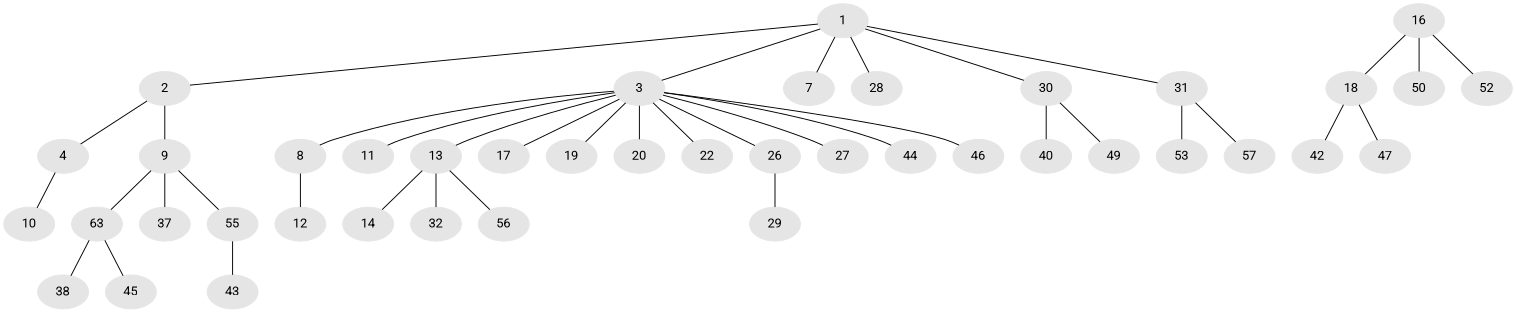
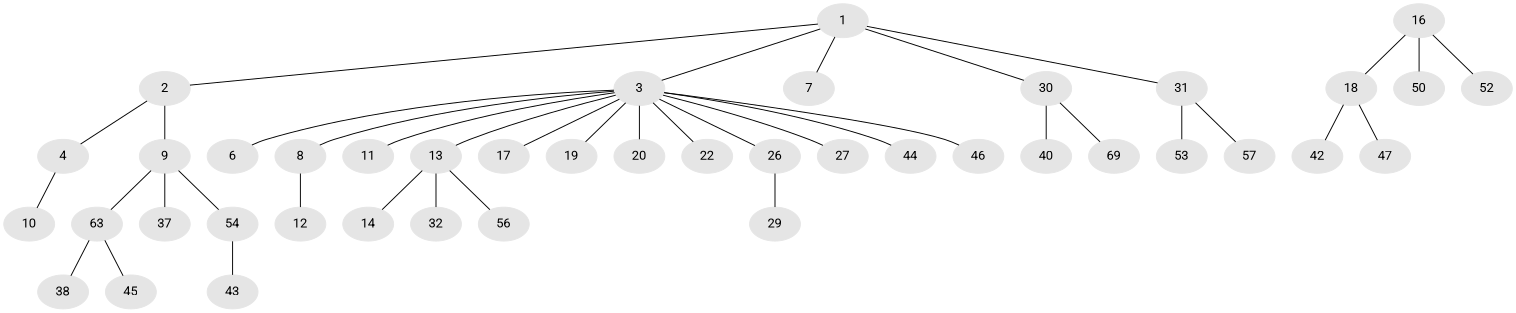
  graph {
    fontname=Roboto
    node [color=gray90 fontname=Roboto style=filled]
    edge [fontname=Roboto]
    1 [super="+25"]
    2
    3 [super="+5"]
    7 [super="+24"]
-   28 [super="+36"]
    30 [super="+35"]
    31 [super="+48"]
    4 [super="+51"]
    9 [super="+34"]
+   6
    8
    11
    13 [super="+15"]
    17
    19
    20
    22
    26 [super="+41"]
    27
    44
    46
    40
-   49
+   49 [label=69]
    53
    57
    10
    n27 [label=63 super="+33"]
    37 [super="+54"]
-   55
+   55 [label=54]
    12
    14
    32
    56
    29
    16 [super="+39"]
    18 [super="+21"]
    50
    52
    38
    45
    43
    42
    47
    1 -- 2
    1 -- 3
    1 -- 7
-   1 -- 28
    1 -- 30
    1 -- 31
    2 -- 4
    2 -- 9
+   3 -- 6
    3 -- 8
    3 -- 11
    3 -- 13
    3 -- 17
    3 -- 19
    3 -- 20
    3 -- 22
    3 -- 26
    3 -- 27
    3 -- 44
    3 -- 46
    30 -- 40
    30 -- 49
    31 -- 53
    31 -- 57
    4 -- 10
    9 -- n27
    9 -- 37
    9 -- 55
    8 -- 12
    13 -- 14
    13 -- 32
    13 -- 56
    26 -- 29
    n27 -- 38
    n27 -- 45
    55 -- 43
    16 -- 18
    16 -- 50
    16 -- 52
    18 -- 42
    18 -- 47
  }
